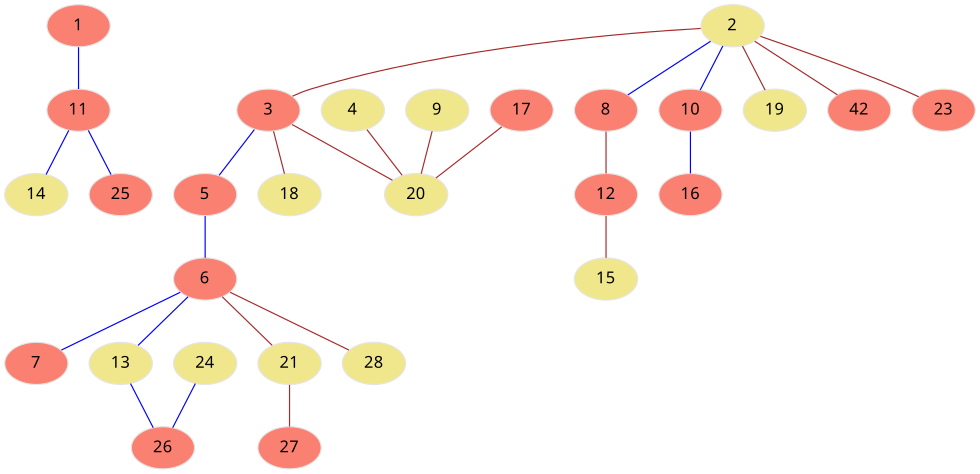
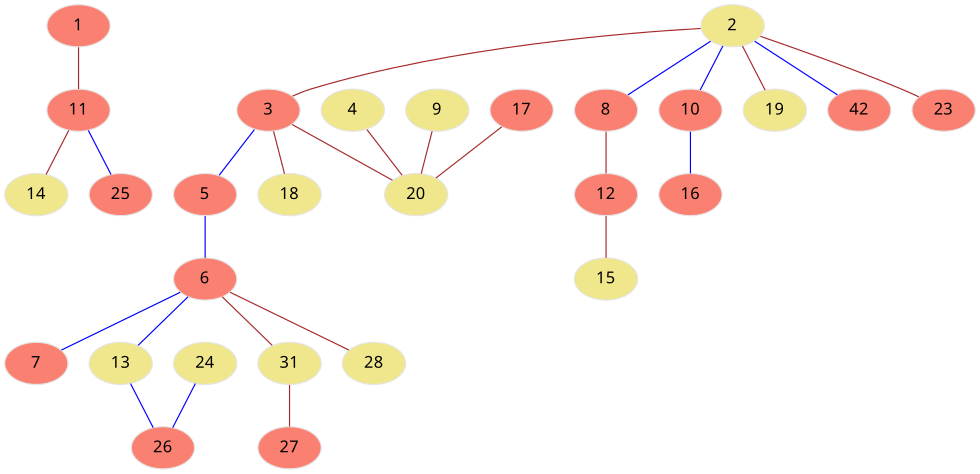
  graph {
    fontname="Noto Sans"
    node [color=gray90 fillcolor=salmon fontname="Noto Sans" style=filled]
    edge [color=brown fontname="Noto Sans" weight=1.0]
    1
    11
    14 [fillcolor=khaki]
    25
    2 [fillcolor=khaki]
    3
    8
    10
    19 [fillcolor=khaki]
    n10 [label=42]
    23
    5
    18 [fillcolor=khaki]
    20 [fillcolor=khaki]
    12
    16
    15 [fillcolor=khaki]
    6
    4 [fillcolor=khaki]
    7
    13 [fillcolor=khaki]
-   21 [fillcolor=khaki]
+   21 [fillcolor=khaki label=31]
    28 [fillcolor=khaki]
    26
    27
    9 [fillcolor=khaki]
    17
    24 [fillcolor=khaki]
-   1 -- 11 [color=blue]
-   11 -- 14 [color=blue]
+   1 -- 11
+   11 -- 14
    11 -- 25 [color=blue]
    2 -- 3
    2 -- 8 [color=blue]
    2 -- 10 [color=blue]
    2 -- 19
-   2 -- n10
+   2 -- n10 [color=blue]
    2 -- 23
    3 -- 5 [color=blue]
    3 -- 18
    3 -- 20
    8 -- 12
    10 -- 16 [color=blue]
    5 -- 6 [color=blue]
    12 -- 15
    6 -- 7 [color=blue]
    6 -- 13 [color=blue]
    6 -- 21
    6 -- 28
    4 -- 20
    13 -- 26 [color=blue]
    21 -- 27
    9 -- 20
    17 -- 20
    24 -- 26 [color=blue]
  }
